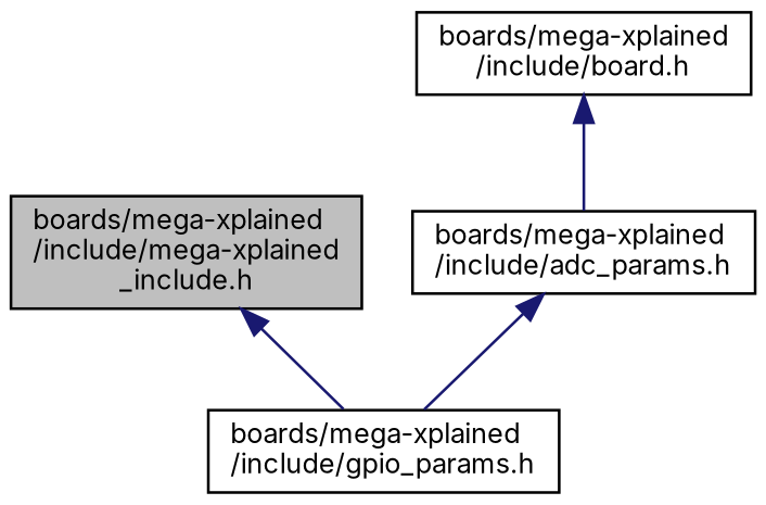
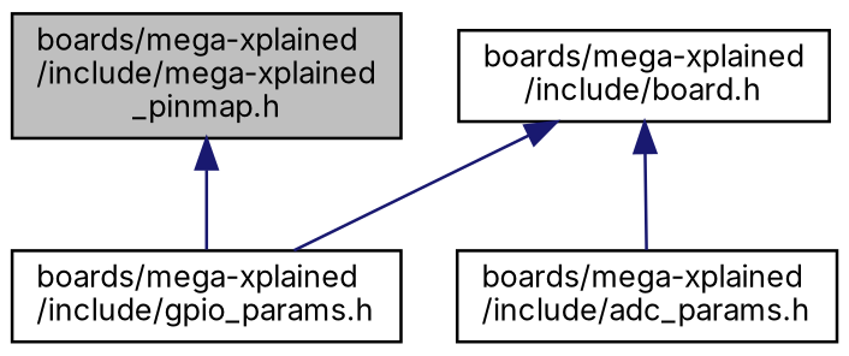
  digraph {
    fontname=Inter
    node [color=black fillcolor=white fontname=Inter fontsize=10 shape=record style=filled]
    edge [color=midnightblue dir=back fontname=Inter fontsize=10 labelfontname=Helvetica labelfontsize=10 style=solid]
-   n1 [fillcolor=grey75 fontcolor=black height=0.2 label="boards/mega-xplained\l/include/mega-xplained\l_include.h" width=0.4]
+   n1 [fillcolor=grey75 fontcolor=black height=0.2 label="boards/mega-xplained\l/include/mega-xplained\l_pinmap.h" width=0.4]
    n2 [height=0.2 label="boards/mega-xplained\l/include/gpio_params.h" width=0.4]
    n3 [height=0.2 label="boards/mega-xplained\l/include/board.h" width=0.4]
    n4 [height=0.2 label="boards/mega-xplained\l/include/adc_params.h" width=0.4]
    n1 -> n2
-   n4 -> n2
+   n3 -> n2
    n3 -> n4
  }
